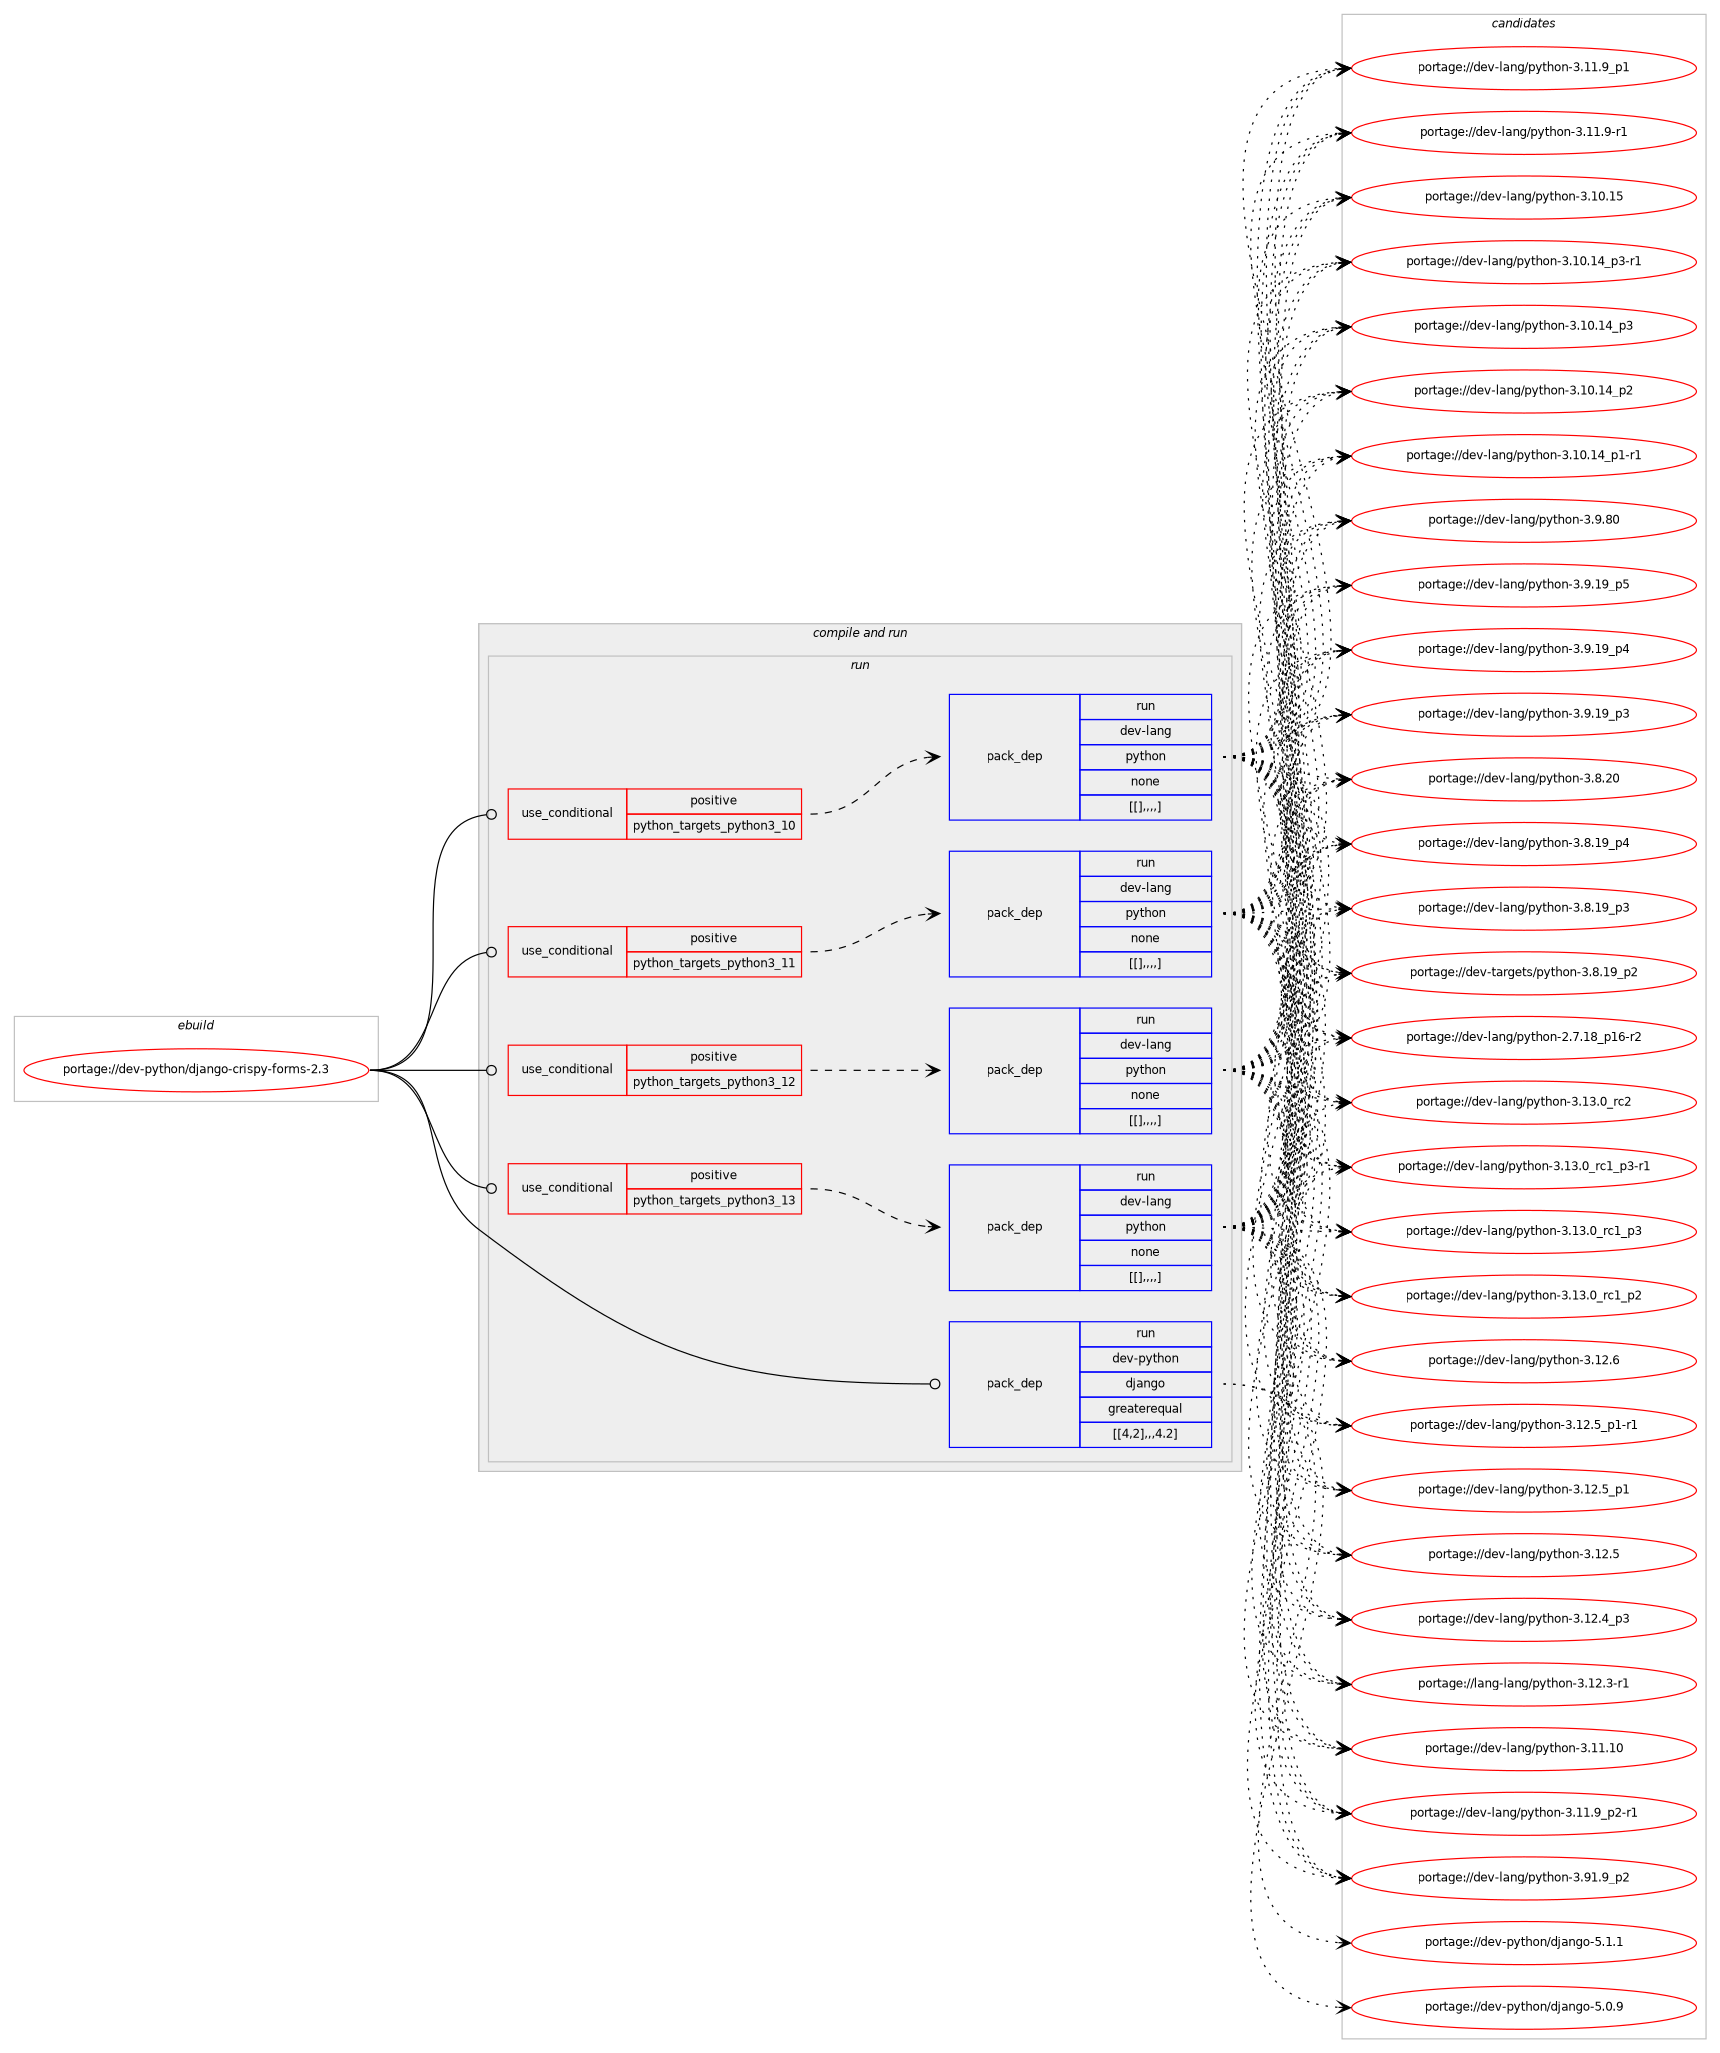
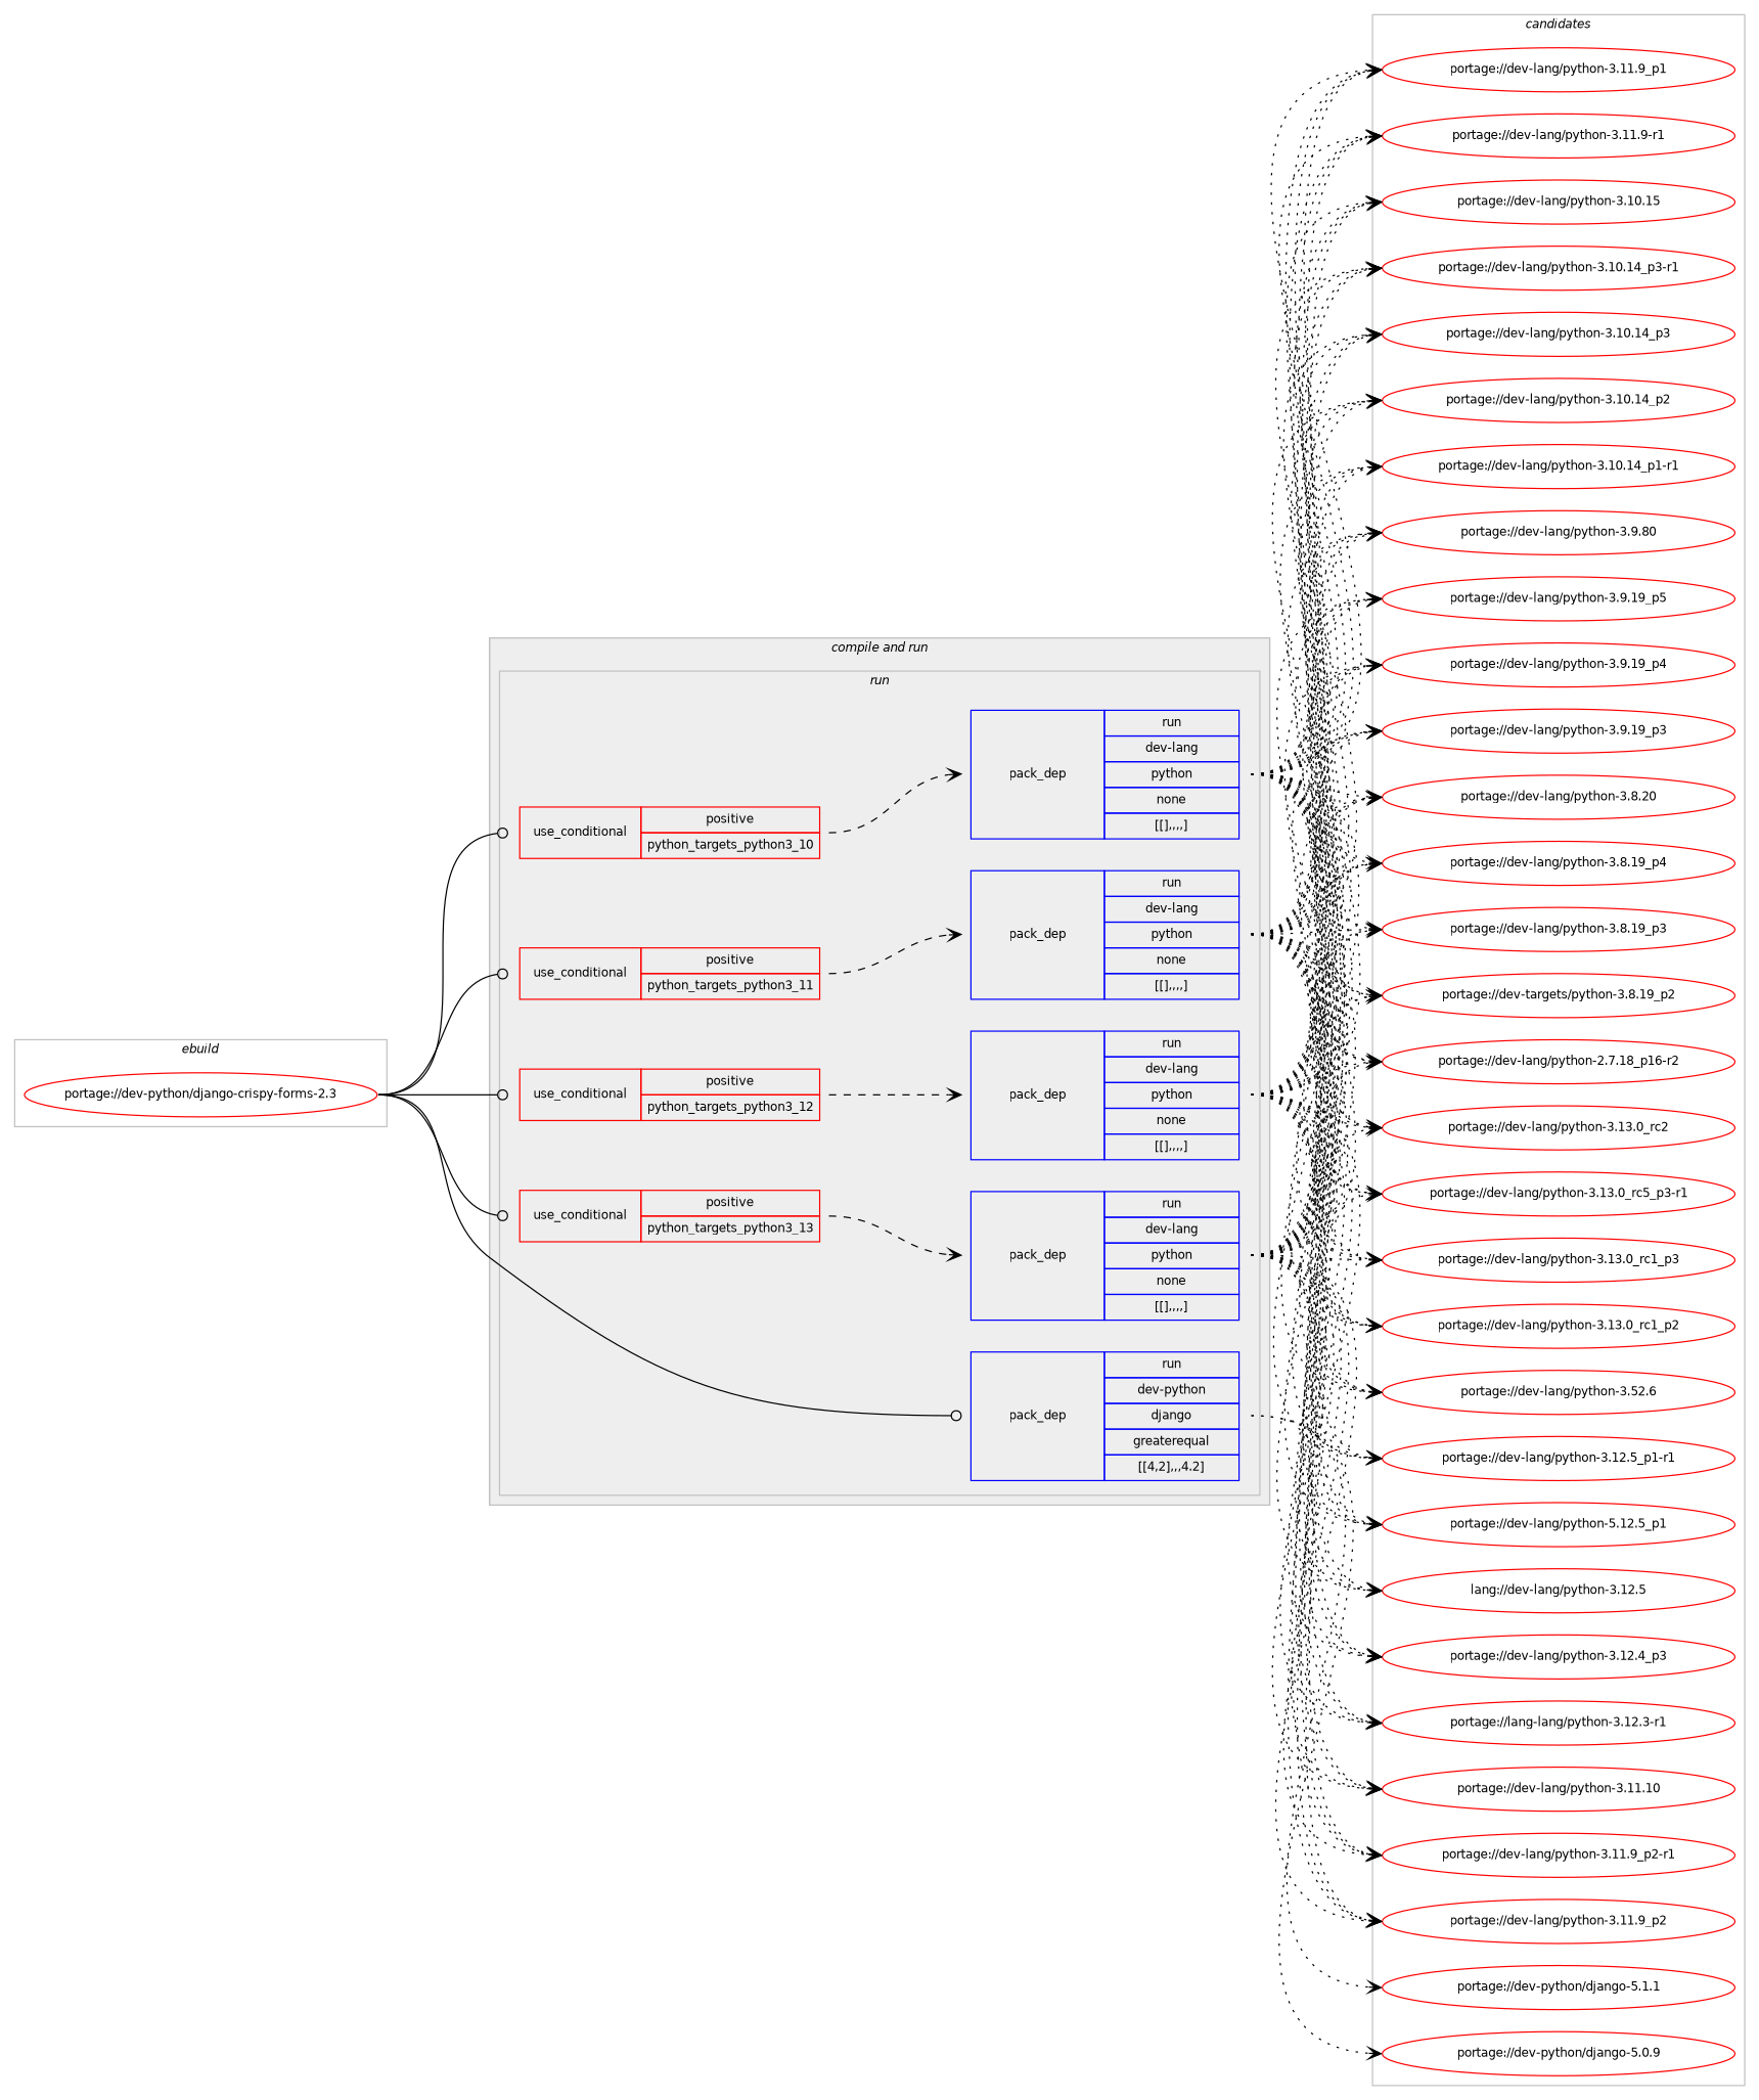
  digraph {
    compound=true
    concentrate=true
    fontname=Helvetica
    fontsize=10
    newrank=true
    rankdir=LR
    ranksep=1.5
    node [color=red fontname=Helvetica fontsize=10]
    edge [arrowhead=vee headport=w style=dotted tailport=e weight=100]
    n1 [label="portage://dev-python/django-crispy-forms-2.3" width=4]
    n2 [color=blue label=<<TABLE BORDER="0" CELLBORDER="1" CELLSPACING="0" CELLPADDING="4" WIDTH="220"><TR><TD ROWSPAN="6" CELLPADDING="30">pack_dep</TD></TR><TR><TD WIDTH="110">run</TD></TR><TR><TD>dev-lang</TD></TR><TR><TD>python</TD></TR><TR><TD>none</TD></TR><TR><TD>[[],,,,]</TD></TR></TABLE>> shape=none]
    n3 [label=<<TABLE BORDER="0" CELLBORDER="1" CELLSPACING="0" CELLPADDING="4"><TR><TD ROWSPAN="3" CELLPADDING="10">use_conditional</TD></TR><TR><TD>positive</TD></TR><TR><TD>python_targets_python3_10</TD></TR></TABLE>> shape=none]
    n4 [color=blue label=<<TABLE BORDER="0" CELLBORDER="1" CELLSPACING="0" CELLPADDING="4" WIDTH="220"><TR><TD ROWSPAN="6" CELLPADDING="30">pack_dep</TD></TR><TR><TD WIDTH="110">run</TD></TR><TR><TD>dev-lang</TD></TR><TR><TD>python</TD></TR><TR><TD>none</TD></TR><TR><TD>[[],,,,]</TD></TR></TABLE>> shape=none]
    n5 [label=<<TABLE BORDER="0" CELLBORDER="1" CELLSPACING="0" CELLPADDING="4"><TR><TD ROWSPAN="3" CELLPADDING="10">use_conditional</TD></TR><TR><TD>positive</TD></TR><TR><TD>python_targets_python3_11</TD></TR></TABLE>> shape=none]
    n6 [color=blue label=<<TABLE BORDER="0" CELLBORDER="1" CELLSPACING="0" CELLPADDING="4" WIDTH="220"><TR><TD ROWSPAN="6" CELLPADDING="30">pack_dep</TD></TR><TR><TD WIDTH="110">run</TD></TR><TR><TD>dev-lang</TD></TR><TR><TD>python</TD></TR><TR><TD>none</TD></TR><TR><TD>[[],,,,]</TD></TR></TABLE>> shape=none]
    n7 [label=<<TABLE BORDER="0" CELLBORDER="1" CELLSPACING="0" CELLPADDING="4"><TR><TD ROWSPAN="3" CELLPADDING="10">use_conditional</TD></TR><TR><TD>positive</TD></TR><TR><TD>python_targets_python3_12</TD></TR></TABLE>> shape=none]
    n8 [color=blue label=<<TABLE BORDER="0" CELLBORDER="1" CELLSPACING="0" CELLPADDING="4" WIDTH="220"><TR><TD ROWSPAN="6" CELLPADDING="30">pack_dep</TD></TR><TR><TD WIDTH="110">run</TD></TR><TR><TD>dev-lang</TD></TR><TR><TD>python</TD></TR><TR><TD>none</TD></TR><TR><TD>[[],,,,]</TD></TR></TABLE>> shape=none]
    n9 [label=<<TABLE BORDER="0" CELLBORDER="1" CELLSPACING="0" CELLPADDING="4"><TR><TD ROWSPAN="3" CELLPADDING="10">use_conditional</TD></TR><TR><TD>positive</TD></TR><TR><TD>python_targets_python3_13</TD></TR></TABLE>> shape=none]
    n10 [color=blue label=<<TABLE BORDER="0" CELLBORDER="1" CELLSPACING="0" CELLPADDING="4" WIDTH="220"><TR><TD ROWSPAN="6" CELLPADDING="30">pack_dep</TD></TR><TR><TD WIDTH="110">run</TD></TR><TR><TD>dev-python</TD></TR><TR><TD>django</TD></TR><TR><TD>greaterequal</TD></TR><TR><TD>[[4,2],,,4.2]</TD></TR></TABLE>> shape=none]
    n11 [label="portage://dev-lang/python-3.13.0_rc2" width=4]
-   n12 [label="portage://dev-lang/python-3.13.0_rc1_p3-r1" width=4]
+   n12 [label="portage://dev-lang/python-3.13.0_rc5_p3-r1" width=4]
    n13 [label="portage://dev-lang/python-3.13.0_rc1_p3" width=4]
    n14 [label="portage://dev-lang/python-3.13.0_rc1_p2" width=4]
-   n15 [label="portage://dev-lang/python-3.12.6" width=4]
+   n15 [label="portage://dev-lang/python-3.52.6" width=4]
    n16 [label="portage://dev-lang/python-3.12.5_p1-r1" width=4]
-   n17 [label="portage://dev-lang/python-3.12.5_p1" width=4]
-   n18 [label="portage://dev-lang/python-3.12.5" width=4]
+   n17 [label="portage://dev-lang/python-5.12.5_p1" width=4]
+   n18 [label="lang://dev-lang/python-3.12.5" width=4]
    n19 [label="portage://dev-lang/python-3.12.4_p3" width=4]
    n20 [label="portage://lang-lang/python-3.12.3-r1" width=4]
    n21 [label="portage://dev-lang/python-3.11.10" width=4]
    n22 [label="portage://dev-lang/python-3.11.9_p2-r1" width=4]
-   n23 [label="portage://dev-lang/python-3.91.9_p2" width=4]
+   n23 [label="portage://dev-lang/python-3.11.9_p2" width=4]
    n24 [label="portage://dev-lang/python-3.11.9_p1" width=4]
    n25 [label="portage://dev-lang/python-3.11.9-r1" width=4]
    n26 [label="portage://dev-lang/python-3.10.15" width=4]
    n27 [label="portage://dev-lang/python-3.10.14_p3-r1" width=4]
    n28 [label="portage://dev-lang/python-3.10.14_p3" width=4]
    n29 [label="portage://dev-lang/python-3.10.14_p2" width=4]
    n30 [label="portage://dev-lang/python-3.10.14_p1-r1" width=4]
    n31 [label="portage://dev-lang/python-3.9.80" width=4]
    n32 [label="portage://dev-lang/python-3.9.19_p5" width=4]
    n33 [label="portage://dev-lang/python-3.9.19_p4" width=4]
    n34 [label="portage://dev-lang/python-3.9.19_p3" width=4]
    n35 [label="portage://dev-lang/python-3.8.20" width=4]
    n36 [label="portage://dev-lang/python-3.8.19_p4" width=4]
    n37 [label="portage://dev-lang/python-3.8.19_p3" width=4]
    n38 [label="portage://dev-targets/python-3.8.19_p2" width=4]
    n39 [label="portage://dev-lang/python-2.7.18_p16-r2" width=4]
    n40 [label="portage://dev-python/django-5.1.1" width=4]
    n41 [label="portage://dev-python/django-5.0.9" width=4]
    subgraph cluster_1 {
      color=gray
      label=<<i>ebuild</i>>
      n1
    }
    subgraph cluster_2 {
      color=gray
      label=<<i>dependencies</i>>
      subgraph cluster_3 {
        color=gray
        fillcolor="#eeeeee"
        label=<<i>compile</i>>
        style=filled
      }
      subgraph cluster_4 {
        color=gray
        fillcolor="#eeeeee"
        label=<<i>compile and run</i>>
        style=filled
      }
      subgraph cluster_5 {
        color=gray
        fillcolor="#eeeeee"
        label=<<i>run</i>>
        style=filled
        subgraph sub_6 {
          color=gray
          fillcolor="#eeeeee"
          label=<<i>run</i>>
          style=filled
          n3
          subgraph sub_7 {
            color=gray
            fillcolor="#eeeeee"
            label=<<i>run</i>>
            style=filled
            n2
          }
        }
        subgraph sub_8 {
          color=gray
          fillcolor="#eeeeee"
          label=<<i>run</i>>
          style=filled
          n5
          subgraph sub_9 {
            color=gray
            fillcolor="#eeeeee"
            label=<<i>run</i>>
            style=filled
            n4
          }
        }
        subgraph sub_10 {
          color=gray
          fillcolor="#eeeeee"
          label=<<i>run</i>>
          style=filled
          n7
          subgraph sub_11 {
            color=gray
            fillcolor="#eeeeee"
            label=<<i>run</i>>
            style=filled
            n6
          }
        }
        subgraph sub_12 {
          color=gray
          fillcolor="#eeeeee"
          label=<<i>run</i>>
          style=filled
          n9
          subgraph sub_13 {
            color=gray
            fillcolor="#eeeeee"
            label=<<i>run</i>>
            style=filled
            n8
          }
        }
        subgraph sub_14 {
          color=gray
          fillcolor="#eeeeee"
          label=<<i>run</i>>
          style=filled
          n10
        }
      }
    }
    subgraph cluster_15 {
      color=gray
      label=<<i>candidates</i>>
      rank=same
      subgraph sub_16 {
        color=black
        label=<<i>candidates</i>>
        nodesep=1
        rank=same
        n11
        n12
        n13
        n14
        n15
        n16
        n17
        n18
        n19
        n20
        n21
        n22
        n23
        n24
        n25
        n26
        n27
        n28
        n29
        n30
        n31
        n32
        n33
        n34
        n35
        n36
        n37
        n38
        n39
      }
      subgraph sub_17 {
        color=black
        label=<<i>candidates</i>>
        nodesep=1
        rank=same
        n11
        n12
        n13
        n14
        n15
        n16
        n17
        n18
        n19
        n20
        n21
        n22
        n23
        n24
        n25
        n26
        n27
        n28
        n29
        n30
        n31
        n32
        n33
        n34
        n35
        n36
        n37
        n38
        n39
      }
      subgraph sub_18 {
        color=black
        label=<<i>candidates</i>>
        nodesep=1
        rank=same
        n11
        n12
        n13
        n14
        n15
        n16
        n17
        n18
        n19
        n20
        n21
        n22
        n23
        n24
        n25
        n26
        n27
        n28
        n29
        n30
        n31
        n32
        n33
        n34
        n35
        n36
        n37
        n38
        n39
      }
      subgraph sub_19 {
        color=black
        label=<<i>candidates</i>>
        nodesep=1
        rank=same
        n11
        n12
        n13
        n14
        n15
        n16
        n17
        n18
        n19
        n20
        n21
        n22
        n23
        n24
        n25
        n26
        n27
        n28
        n29
        n30
        n31
        n32
        n33
        n34
        n35
        n36
        n37
        n38
        n39
      }
      subgraph sub_20 {
        color=black
        label=<<i>candidates</i>>
        nodesep=1
        rank=same
        n40
        n41
      }
    }
    n1 -> n3 [arrowhead=odot style=solid weight=20]
    n1 -> n5 [arrowhead=odot style=solid weight=20]
    n1 -> n7 [arrowhead=odot style=solid weight=20]
    n1 -> n9 [arrowhead=odot style=solid weight=20]
    n1 -> n10 [arrowhead=odot style=solid weight=20]
    n2 -> n11
    n2 -> n12
    n2 -> n13
    n2 -> n14
    n2 -> n15
    n2 -> n16
    n2 -> n17
    n2 -> n18
    n2 -> n19
    n2 -> n20
    n2 -> n21
    n2 -> n22
    n2 -> n23
    n2 -> n24
    n2 -> n25
    n2 -> n26
    n2 -> n27
    n2 -> n28
    n2 -> n29
    n2 -> n30
    n2 -> n31
    n2 -> n32
    n2 -> n33
    n2 -> n34
    n2 -> n35
    n2 -> n36
    n2 -> n37
    n2 -> n38
    n2 -> n39
    n3 -> n2 [style=dashed weight=20]
    n4 -> n11
    n4 -> n12
    n4 -> n13
    n4 -> n14
    n4 -> n15
    n4 -> n16
    n4 -> n17
    n4 -> n18
    n4 -> n19
    n4 -> n20
    n4 -> n21
    n4 -> n22
    n4 -> n23
    n4 -> n24
    n4 -> n25
    n4 -> n26
    n4 -> n27
    n4 -> n28
    n4 -> n29
    n4 -> n30
    n4 -> n31
    n4 -> n32
    n4 -> n33
    n4 -> n34
    n4 -> n35
    n4 -> n36
    n4 -> n37
    n4 -> n38
    n4 -> n39
    n5 -> n4 [style=dashed weight=20]
    n6 -> n11
    n6 -> n12
    n6 -> n13
    n6 -> n14
    n6 -> n15
    n6 -> n16
    n6 -> n17
    n6 -> n18
    n6 -> n19
    n6 -> n20
    n6 -> n21
    n6 -> n22
    n6 -> n23
    n6 -> n24
    n6 -> n25
    n6 -> n26
    n6 -> n27
    n6 -> n28
    n6 -> n29
    n6 -> n30
    n6 -> n31
    n6 -> n32
    n6 -> n33
    n6 -> n34
    n6 -> n35
    n6 -> n36
    n6 -> n37
    n6 -> n38
    n6 -> n39
    n7 -> n6 [style=dashed weight=20]
    n8 -> n11
    n8 -> n12
    n8 -> n13
    n8 -> n14
    n8 -> n15
    n8 -> n16
    n8 -> n17
    n8 -> n18
    n8 -> n19
    n8 -> n20
    n8 -> n21
    n8 -> n22
    n8 -> n23
    n8 -> n24
    n8 -> n25
    n8 -> n26
    n8 -> n27
    n8 -> n28
    n8 -> n29
    n8 -> n30
    n8 -> n31
    n8 -> n32
    n8 -> n33
    n8 -> n34
    n8 -> n35
    n8 -> n36
    n8 -> n37
    n8 -> n38
    n8 -> n39
    n9 -> n8 [style=dashed weight=20]
    n10 -> n40
    n10 -> n41
  }
